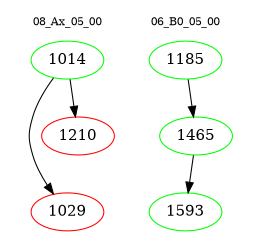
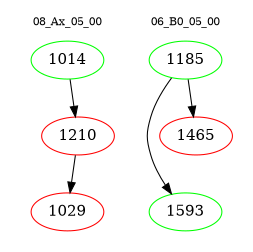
  digraph {
    node [color=green]
    edge [color=black]
    n1 [label=1014]
    n2 [color=red label=1029]
    n3 [color=red label=1210]
    n4 [label=1185]
    n5 [label=1593]
-   n6 [label=1465]
+   n6 [color=red label=1465]
    subgraph cluster_1 {
      color=white
      fontsize=10
      label="08_Ax_05_00"
      n1
      n2
      n3
    }
    subgraph cluster_2 {
      color=white
      fontsize=10
      label="06_B0_05_00"
      n4
      n5
      n6
    }
-   n1 -> n2
+   n3 -> n2
    n1 -> n3
-   n6 -> n5
+   n4 -> n5
    n4 -> n6
  }
